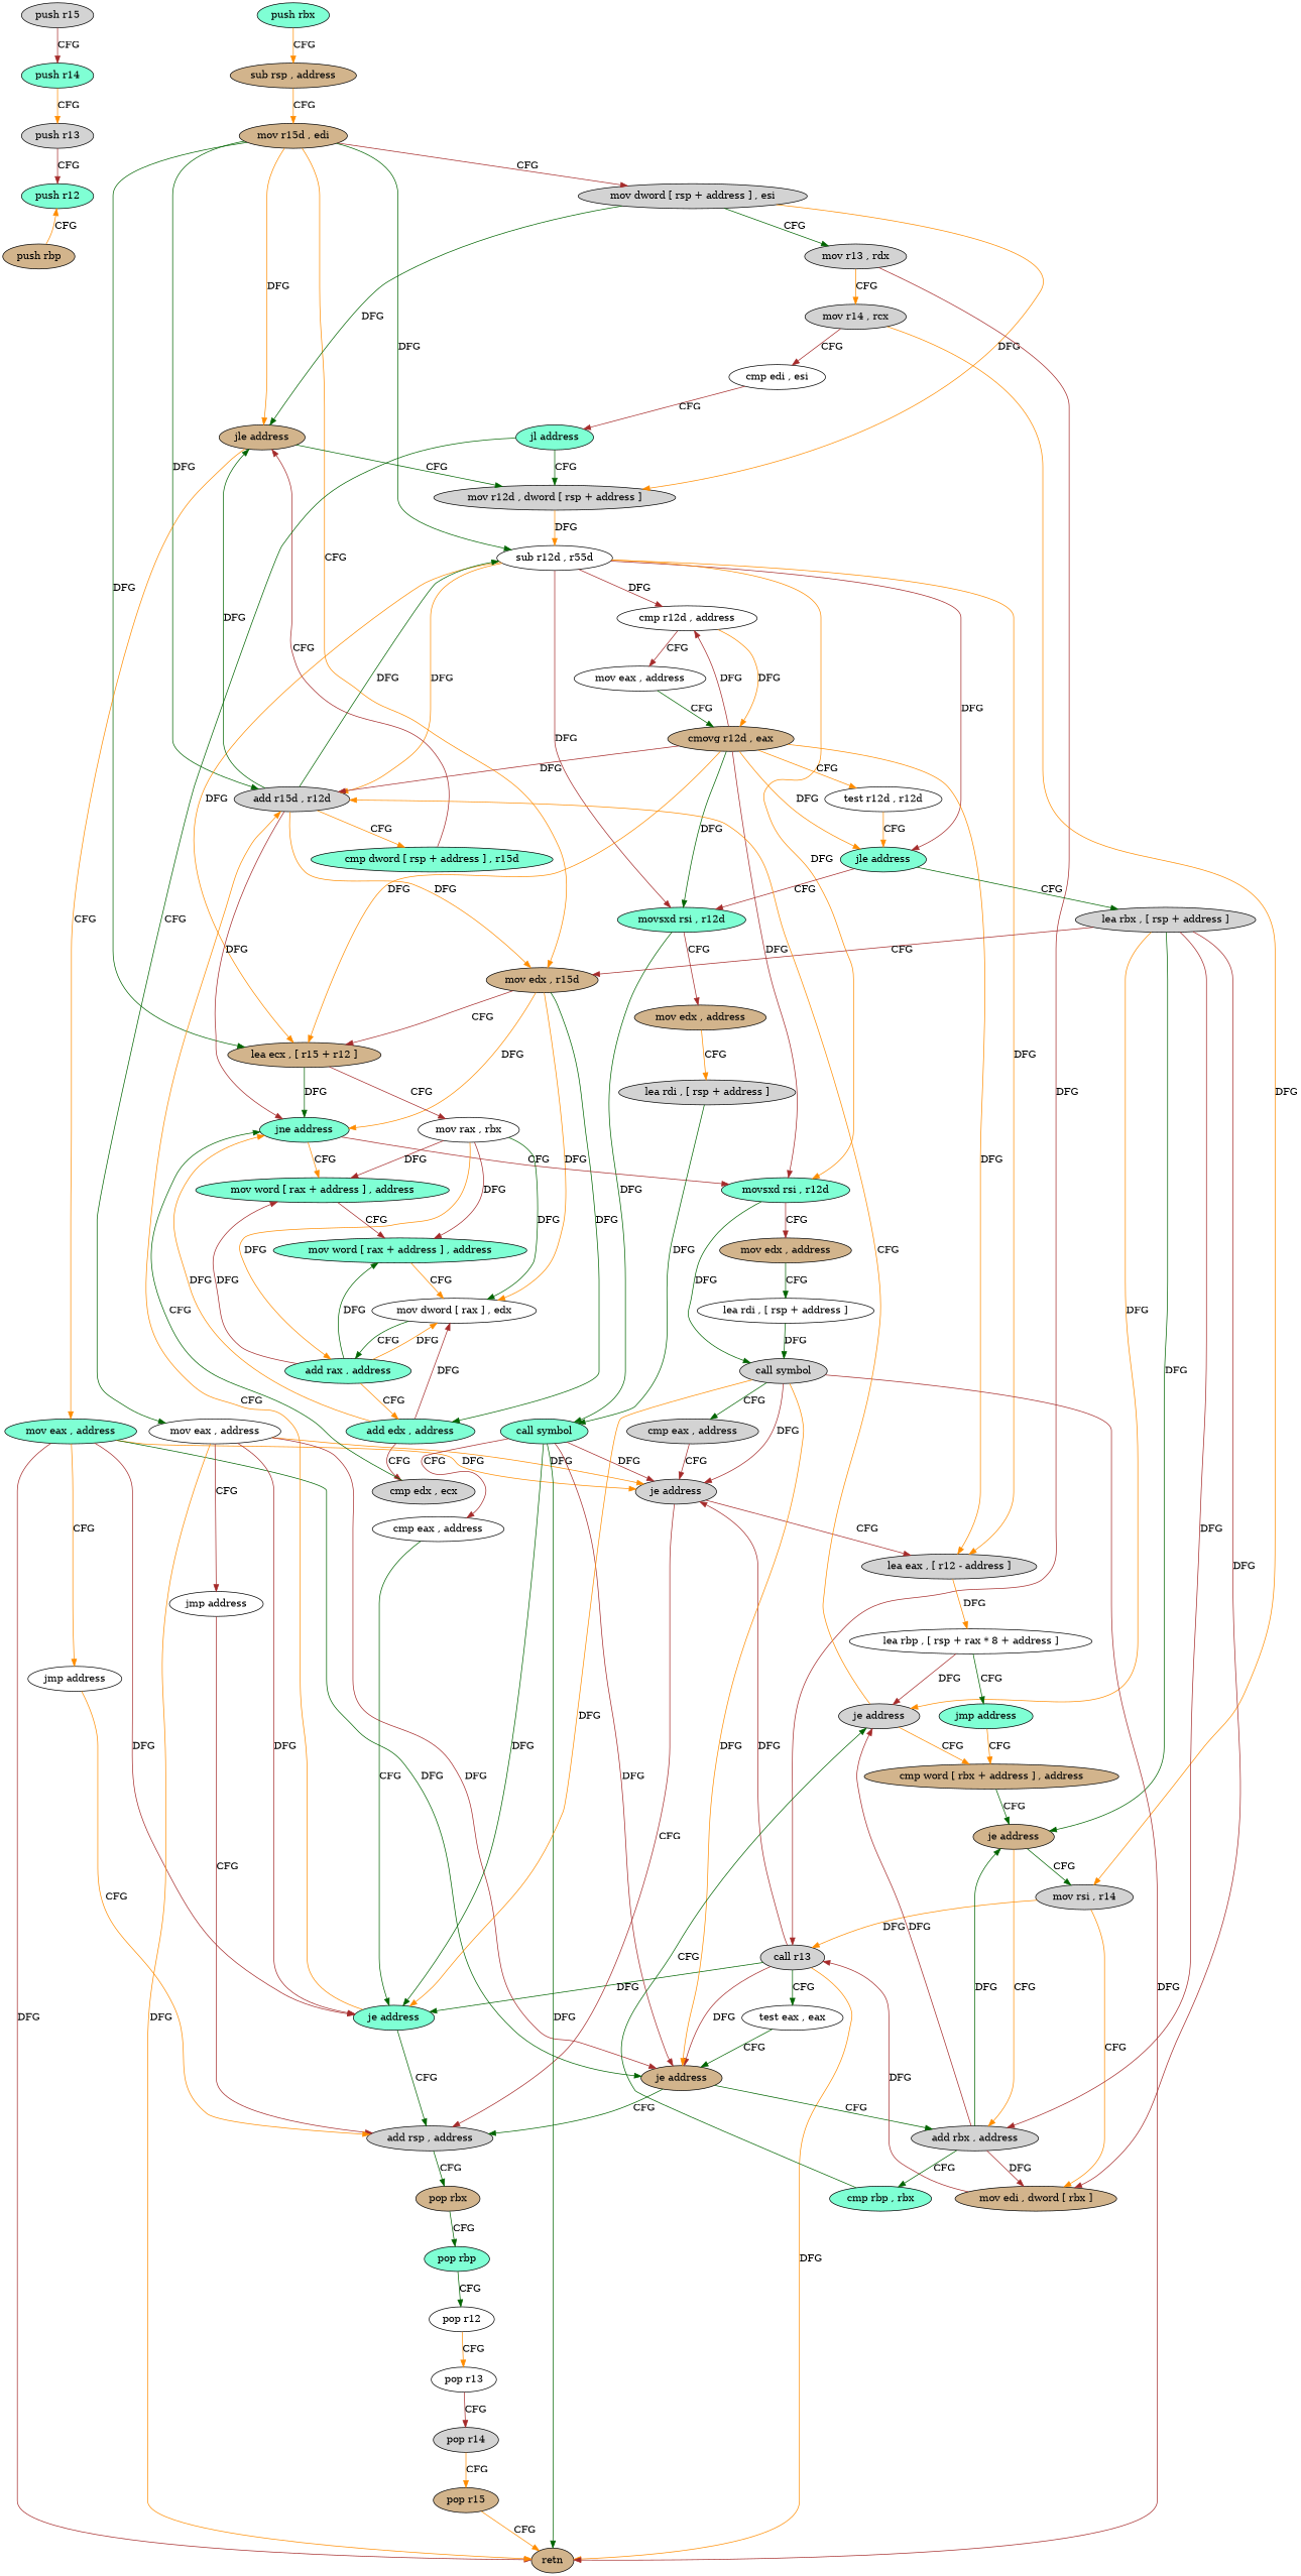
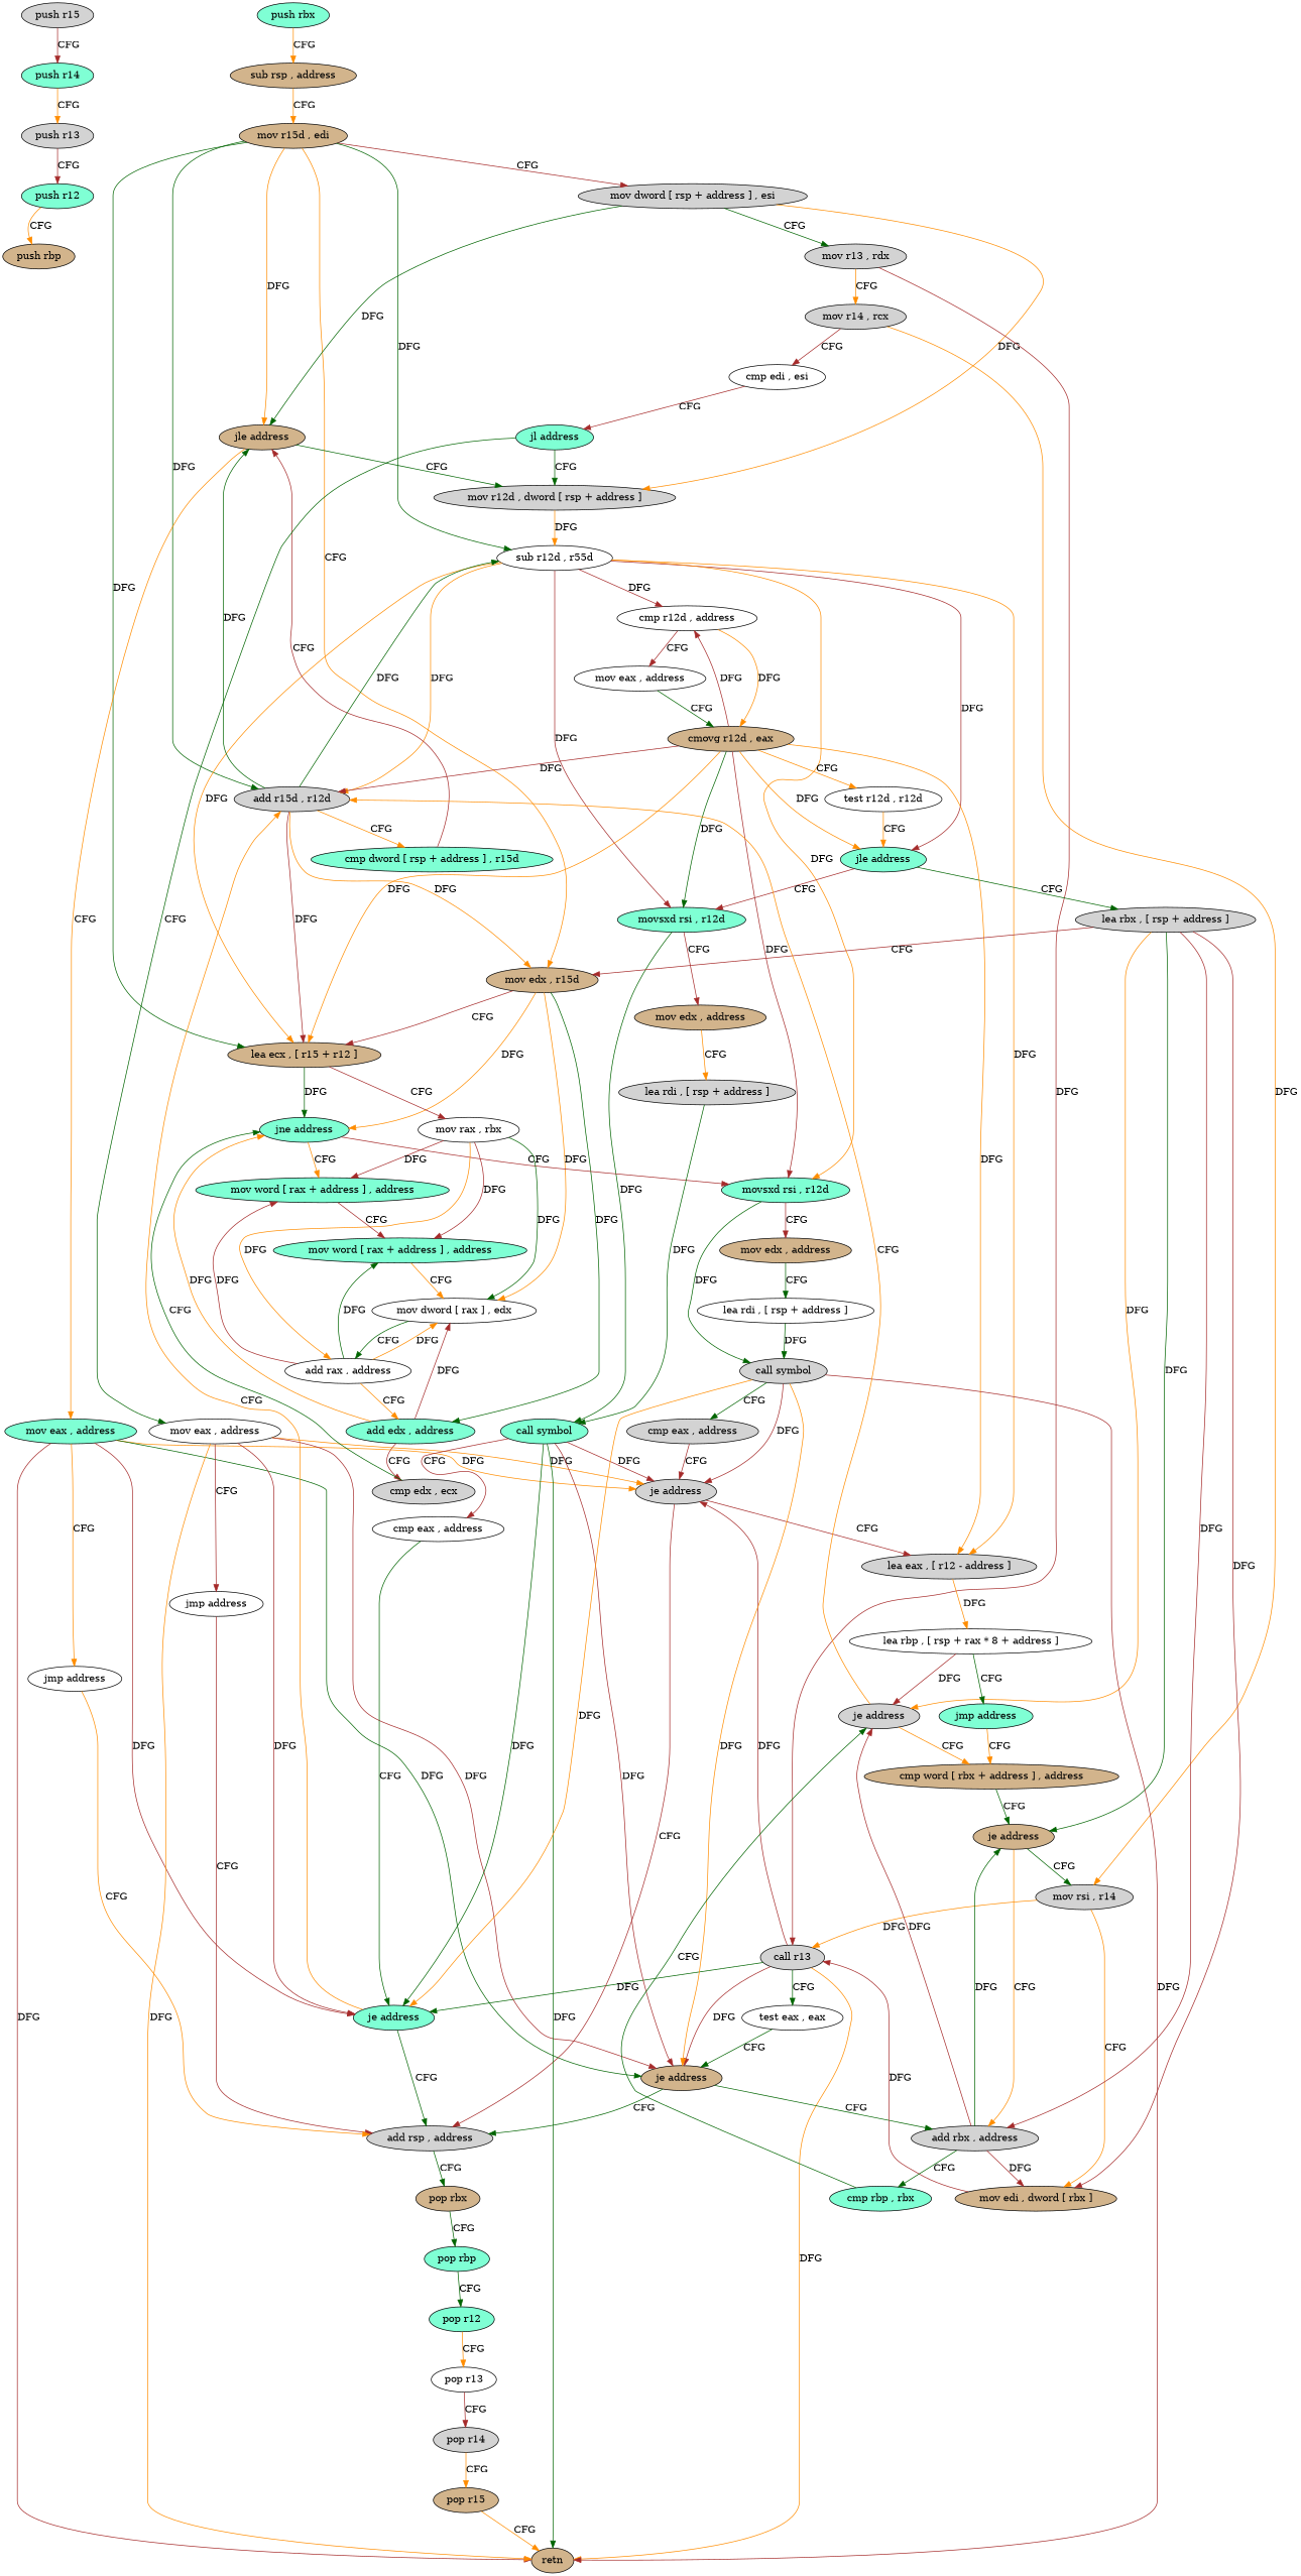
  digraph {
    node [fillcolor=lightgrey style=filled]
    edge [color=darkorange]
    n1 [label="push r15"]
    n2 [fillcolor=aquamarine label="push r14"]
    n3 [label="push r13"]
    n4 [fillcolor=aquamarine label="push r12"]
    n5 [fillcolor=tan label="push rbp"]
    n6 [fillcolor=aquamarine label="push rbx"]
    n7 [fillcolor=tan label="sub rsp , address"]
    n8 [fillcolor=tan label="mov r15d , edi"]
    n9 [label="mov dword [ rsp + address ] , esi"]
    n10 [fillcolor=white label="sub r12d , r55d"]
    n11 [label="add r15d , r12d"]
    n12 [fillcolor=tan label="mov edx , r15d"]
    n13 [fillcolor=tan label="lea ecx , [ r15 + r12 ]"]
    n14 [fillcolor=tan label="jle address"]
    n15 [label="mov r13 , rdx"]
    n16 [label="mov r12d , dword [ rsp + address ]"]
    n17 [fillcolor=white label="cmp r12d , address"]
    n18 [fillcolor=aquamarine label="jle address"]
    n19 [fillcolor=aquamarine label="movsxd rsi , r12d"]
    n20 [fillcolor=aquamarine label="movsxd rsi , r12d"]
    n21 [label="lea eax , [ r12 - address ]"]
    n22 [fillcolor=aquamarine label="cmp dword [ rsp + address ] , r15d"]
    n23 [fillcolor=white label="mov dword [ rax ] , edx"]
    n24 [fillcolor=aquamarine label="add edx , address"]
    n25 [fillcolor=aquamarine label="jne address"]
    n26 [fillcolor=white label="mov rax , rbx"]
    n27 [fillcolor=aquamarine label="mov eax , address"]
    n28 [label="mov r14 , rcx"]
    n29 [label="call r13"]
    n30 [fillcolor=white label="cmp edi , esi"]
    n31 [label="mov rsi , r14"]
    n32 [fillcolor=aquamarine label="je address"]
    n33 [fillcolor=tan label=retn]
    n34 [label="je address"]
    n35 [fillcolor=tan label="je address"]
    n36 [fillcolor=white label="test eax , eax"]
    n37 [fillcolor=aquamarine label="jl address"]
    n38 [fillcolor=tan label="mov edi , dword [ rbx ]"]
    n39 [fillcolor=white label="mov eax , address"]
    n40 [fillcolor=white label="jmp address"]
    n41 [label="add rsp , address"]
    n42 [label="add rbx , address"]
    n43 [fillcolor=white label="mov eax , address"]
    n44 [fillcolor=tan label="cmovg r12d , eax"]
    n45 [label="lea rbx , [ rsp + address ]"]
    n46 [fillcolor=tan label="mov edx , address"]
    n47 [fillcolor=aquamarine label="call symbol"]
    n48 [fillcolor=tan label="mov edx , address"]
    n49 [label="call symbol"]
    n50 [fillcolor=white label="lea rbp , [ rsp + rax * 8 + address ]"]
    n51 [fillcolor=white label="test r12d , r12d"]
    n52 [fillcolor=tan label="je address"]
    n53 [label="je address"]
    n54 [label="lea rdi , [ rsp + address ]"]
    n55 [fillcolor=white label="cmp eax , address"]
    n56 [fillcolor=aquamarine label="cmp rbp , rbx"]
    n57 [fillcolor=tan label="cmp word [ rbx + address ] , address"]
    n58 [fillcolor=tan label="pop rbx"]
    n59 [fillcolor=aquamarine label="pop rbp"]
-   n60 [fillcolor=aquamarine label="add rax , address"]
+   n60 [fillcolor=white label="add rax , address"]
    n61 [label="cmp edx , ecx"]
    n62 [fillcolor=aquamarine label="mov word [ rax + address ] , address"]
    n63 [fillcolor=aquamarine label="mov word [ rax + address ] , address"]
-   n64 [fillcolor=white label="pop r12"]
+   n64 [fillcolor=aquamarine label="pop r12"]
    n65 [fillcolor=white label="pop r13"]
    n66 [label="pop r14"]
    n67 [fillcolor=tan label="pop r15"]
    n68 [fillcolor=white label="jmp address"]
    n69 [fillcolor=white label="lea rdi , [ rsp + address ]"]
    n70 [label="cmp eax , address"]
    n71 [fillcolor=aquamarine label="jmp address"]
    n1 -> n2 [color=brown label=CFG]
    n2 -> n3 [label=CFG]
    n3 -> n4 [color=brown label=CFG]
-   n5 -> n4 [label=CFG]
+   n4 -> n5 [label=CFG]
    n6 -> n7 [label=CFG]
    n7 -> n8 [label=CFG]
    n8 -> n9 [color=brown label=CFG]
    n8 -> n10 [color=darkgreen label=DFG]
    n8 -> n11 [color=darkgreen label=DFG]
    n8 -> n12 [label=CFG]
    n8 -> n13 [color=darkgreen label=DFG]
    n8 -> n14 [label=DFG]
    n9 -> n14 [color=darkgreen label=DFG]
    n9 -> n15 [color=darkgreen label=CFG]
    n9 -> n16 [label=DFG]
    n10 -> n11 [label=DFG]
    n10 -> n13 [label=DFG]
    n10 -> n17 [color=brown label=DFG]
    n10 -> n18 [color=brown label=DFG]
    n10 -> n19 [color=brown label=DFG]
    n10 -> n20 [label=DFG]
    n10 -> n21 [label=DFG]
    n11 -> n10 [color=darkgreen label=DFG]
    n11 -> n12 [label=DFG]
-   n11 -> n25 [color=brown label=DFG]
+   n11 -> n13 [color=brown label=DFG]
    n11 -> n14 [color=darkgreen label=DFG]
    n11 -> n22 [label=CFG]
    n12 -> n13 [color=brown label=CFG]
    n12 -> n23 [label=DFG]
    n12 -> n24 [color=darkgreen label=DFG]
    n12 -> n25 [label=DFG]
    n13 -> n25 [color=darkgreen label=DFG]
    n13 -> n26 [color=brown label=CFG]
    n14 -> n16 [color=darkgreen label=CFG]
    n14 -> n27 [label=CFG]
    n15 -> n28 [label=CFG]
    n15 -> n29 [color=brown label=DFG]
    n16 -> n10 [label=DFG]
    n17 -> n43 [color=brown label=CFG]
    n17 -> n44 [label=DFG]
    n18 -> n19 [color=brown label=CFG]
    n18 -> n45 [color=darkgreen label=CFG]
    n19 -> n46 [color=brown label=CFG]
    n19 -> n47 [color=darkgreen label=DFG]
    n20 -> n48 [color=brown label=CFG]
    n20 -> n49 [color=darkgreen label=DFG]
    n21 -> n50 [label=DFG]
    n22 -> n14 [color=brown label=CFG]
    n23 -> n60 [color=darkgreen label=CFG]
    n24 -> n23 [color=brown label=DFG]
    n24 -> n25 [label=DFG]
    n24 -> n61 [color=brown label=CFG]
    n25 -> n20 [color=brown label=CFG]
    n25 -> n62 [label=CFG]
    n26 -> n23 [color=darkgreen label=DFG]
    n26 -> n60 [label=DFG]
    n26 -> n62 [color=brown label=DFG]
    n26 -> n63 [color=brown label=DFG]
    n27 -> n32 [color=brown label=DFG]
    n27 -> n33 [color=brown label=DFG]
    n27 -> n34 [label=DFG]
    n27 -> n35 [color=darkgreen label=DFG]
    n27 -> n68 [label=CFG]
    n28 -> n30 [color=brown label=CFG]
    n28 -> n31 [label=DFG]
    n29 -> n32 [color=darkgreen label=DFG]
    n29 -> n33 [label=DFG]
    n29 -> n34 [color=brown label=DFG]
    n29 -> n35 [color=brown label=DFG]
    n29 -> n36 [color=darkgreen label=CFG]
    n30 -> n37 [color=brown label=CFG]
    n31 -> n29 [label=DFG]
    n31 -> n38 [label=CFG]
    n32 -> n11 [label=CFG]
    n32 -> n41 [color=darkgreen label=CFG]
    n34 -> n21 [color=brown label=CFG]
    n34 -> n41 [color=brown label=CFG]
    n35 -> n41 [color=darkgreen label=CFG]
    n35 -> n42 [color=darkgreen label=CFG]
    n36 -> n35 [color=darkgreen label=CFG]
    n37 -> n16 [color=darkgreen label=CFG]
    n37 -> n39 [color=darkgreen label=CFG]
    n38 -> n29 [color=brown label=DFG]
    n39 -> n32 [color=brown label=DFG]
    n39 -> n33 [label=DFG]
    n39 -> n34 [label=DFG]
    n39 -> n35 [color=brown label=DFG]
    n39 -> n40 [color=brown label=CFG]
    n40 -> n41 [color=brown label=CFG]
    n41 -> n58 [color=darkgreen label=CFG]
    n42 -> n38 [color=brown label=DFG]
    n42 -> n52 [color=darkgreen label=DFG]
    n42 -> n53 [color=brown label=DFG]
    n42 -> n56 [color=darkgreen label=CFG]
    n43 -> n44 [color=darkgreen label=CFG]
    n44 -> n11 [color=brown label=DFG]
    n44 -> n13 [label=DFG]
    n44 -> n17 [color=brown label=DFG]
    n44 -> n18 [label=DFG]
    n44 -> n19 [color=darkgreen label=DFG]
    n44 -> n20 [color=brown label=DFG]
    n44 -> n21 [label=DFG]
    n44 -> n51 [label=CFG]
    n45 -> n12 [color=brown label=CFG]
    n45 -> n38 [color=brown label=DFG]
    n45 -> n42 [color=brown label=DFG]
    n45 -> n52 [color=darkgreen label=DFG]
    n45 -> n53 [label=DFG]
    n46 -> n54 [label=CFG]
    n47 -> n32 [color=darkgreen label=DFG]
    n47 -> n33 [color=darkgreen label=DFG]
    n47 -> n34 [color=brown label=DFG]
    n47 -> n35 [color=brown label=DFG]
    n47 -> n55 [color=brown label=CFG]
    n48 -> n69 [color=darkgreen label=CFG]
    n49 -> n32 [label=DFG]
    n49 -> n33 [color=brown label=DFG]
    n49 -> n34 [color=brown label=DFG]
    n49 -> n35 [label=DFG]
    n49 -> n70 [color=darkgreen label=CFG]
    n50 -> n53 [color=brown label=DFG]
    n50 -> n71 [color=darkgreen label=CFG]
    n51 -> n18 [label=CFG]
    n52 -> n31 [color=darkgreen label=CFG]
    n52 -> n42 [label=CFG]
    n53 -> n11 [label=CFG]
    n53 -> n57 [label=CFG]
    n54 -> n47 [color=darkgreen label=DFG]
    n55 -> n32 [color=darkgreen label=CFG]
    n56 -> n53 [color=darkgreen label=CFG]
    n57 -> n52 [color=darkgreen label=CFG]
    n58 -> n59 [color=darkgreen label=CFG]
    n59 -> n64 [color=darkgreen label=CFG]
    n60 -> n23 [label=DFG]
    n60 -> n24 [label=CFG]
    n60 -> n62 [color=brown label=DFG]
    n60 -> n63 [color=darkgreen label=DFG]
    n61 -> n25 [color=darkgreen label=CFG]
    n62 -> n63 [color=brown label=CFG]
    n63 -> n23 [label=CFG]
    n64 -> n65 [label=CFG]
    n65 -> n66 [color=brown label=CFG]
    n66 -> n67 [label=CFG]
    n67 -> n33 [label=CFG]
    n68 -> n41 [label=CFG]
    n69 -> n49 [color=darkgreen label=DFG]
    n70 -> n34 [color=brown label=CFG]
    n71 -> n57 [label=CFG]
  }
